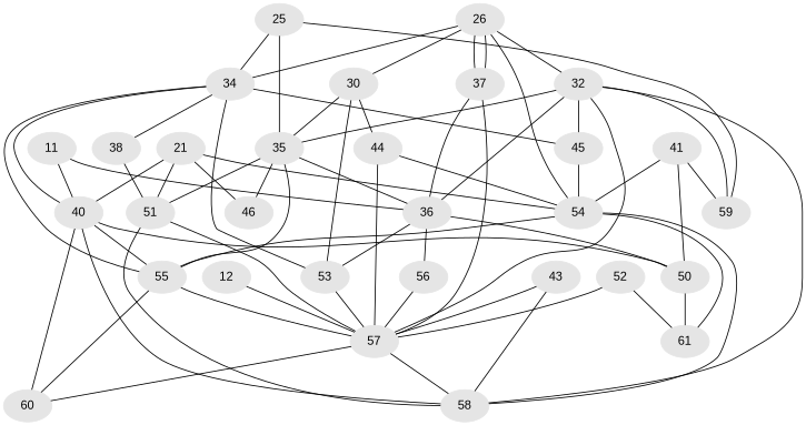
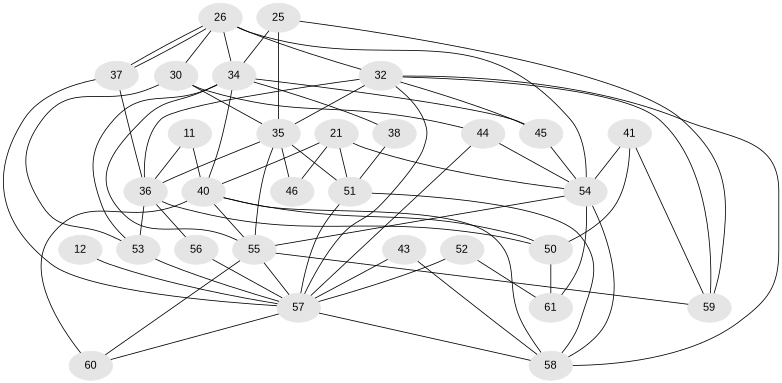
  graph {
    fontname="Liberation Sans"
    node [color=gray90 fontname="Liberation Sans" style=filled]
    edge [fontname="Liberation Sans"]
    36 [super="+29"]
    53
    50 [super="+2"]
    56
    11
    40 [super="+9"]
    58 [super="+33+49"]
    55 [super="+28+47"]
    60 [super="+4"]
    57 [super="+22+42"]
    12
    21 [super="+13"]
    46
    51 [super="+31"]
    54 [super="+17+48"]
    61 [super="+24"]
    25 [super="+3+18"]
    34 [super="+27"]
    35 [super="+20+6"]
    59 [super="+15"]
    45
    38
    26 [super="+1"]
    30
    32 [super="+14"]
    37
    44
    41
    43
    52
    36 -- 53
    36 -- 50 [weight=2]
    36 -- 56
    53 -- 57
    50 -- 61 [weight=2]
    56 -- 57 [weight=2]
    11 -- 36
    11 -- 40
    40 -- 50 [weight=2]
    40 -- 58 [weight=2]
    40 -- 55
    40 -- 60 [weight=2]
    55 -- 60
    55 -- 57
+   55 -- 59
    57 -- 58
    57 -- 60
    12 -- 57
    21 -- 40
    21 -- 46
    21 -- 51
    21 -- 54 [weight=2]
    51 -- 58
    51 -- 57 [weight=2]
    54 -- 58
    54 -- 55
    54 -- 61 [weight=3]
    25 -- 34 [weight=2]
    25 -- 35 [weight=3]
    25 -- 59
    34 -- 53
    34 -- 40 [weight=2]
    34 -- 55
    34 -- 45
    34 -- 38
    35 -- 36
    35 -- 55
    35 -- 46
    35 -- 51
    45 -- 54
    38 -- 51
    26 -- 54
    26 -- 34
    26 -- 30
    26 -- 32 [weight=2]
    26 -- 37
    26 -- 37
    30 -- 53
    30 -- 35
    30 -- 44
    32 -- 36 [weight=2]
    32 -- 58 [weight=2]
    32 -- 57
    32 -- 35
    32 -- 59
    32 -- 45
    37 -- 36
    37 -- 57
    44 -- 57 [weight=3]
    44 -- 54
    41 -- 50
    41 -- 54 [weight=2]
    41 -- 59
    43 -- 58
    43 -- 57
    52 -- 57
    52 -- 61 [weight=2]
  }
